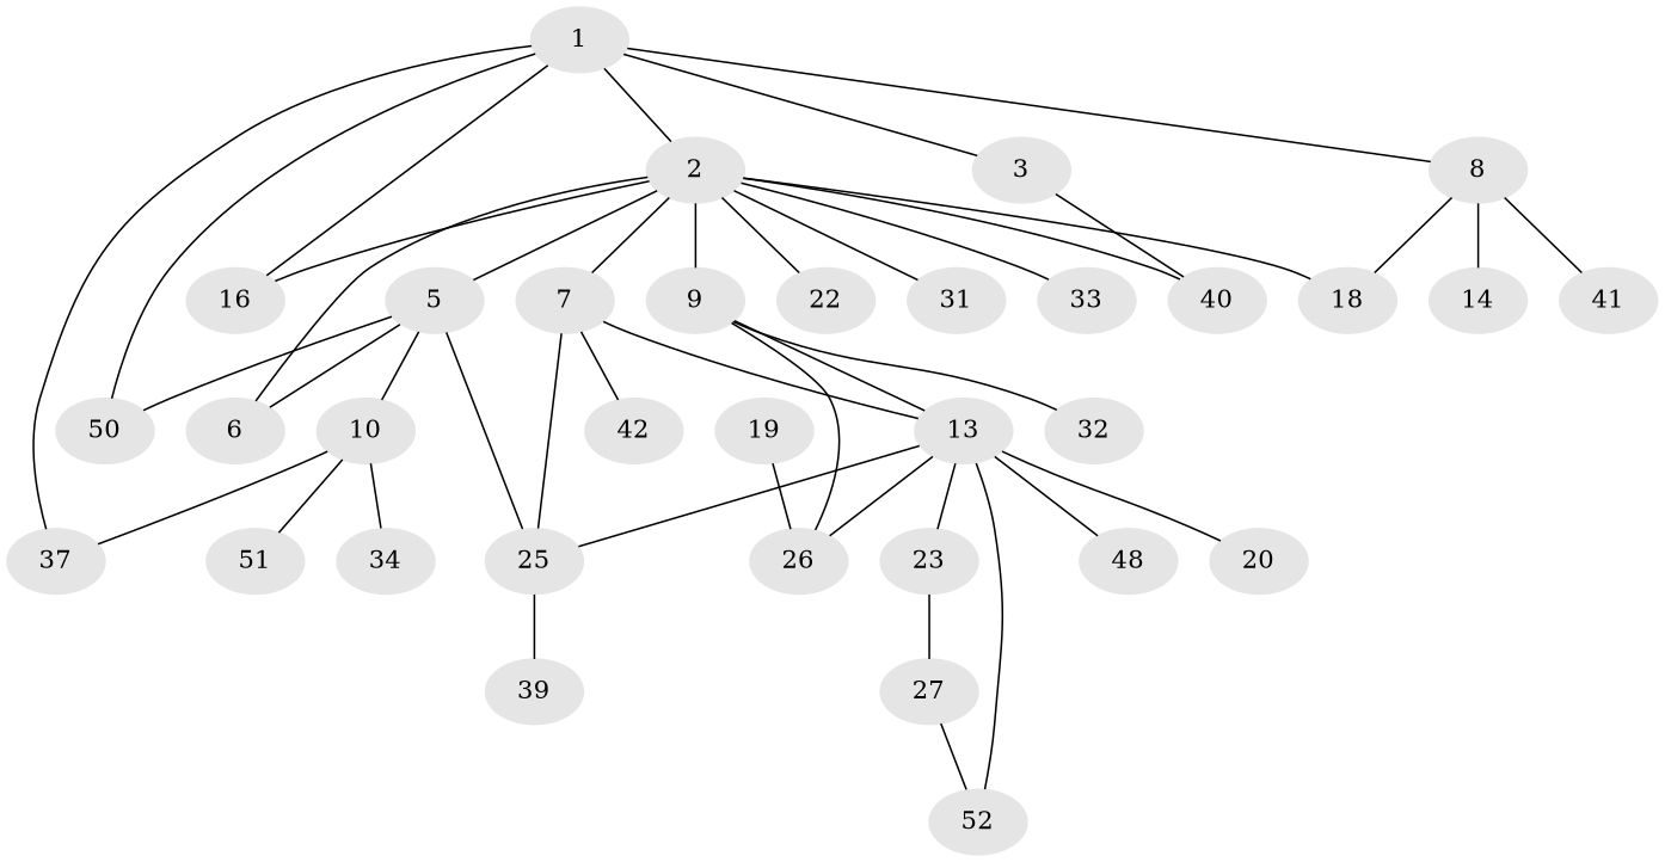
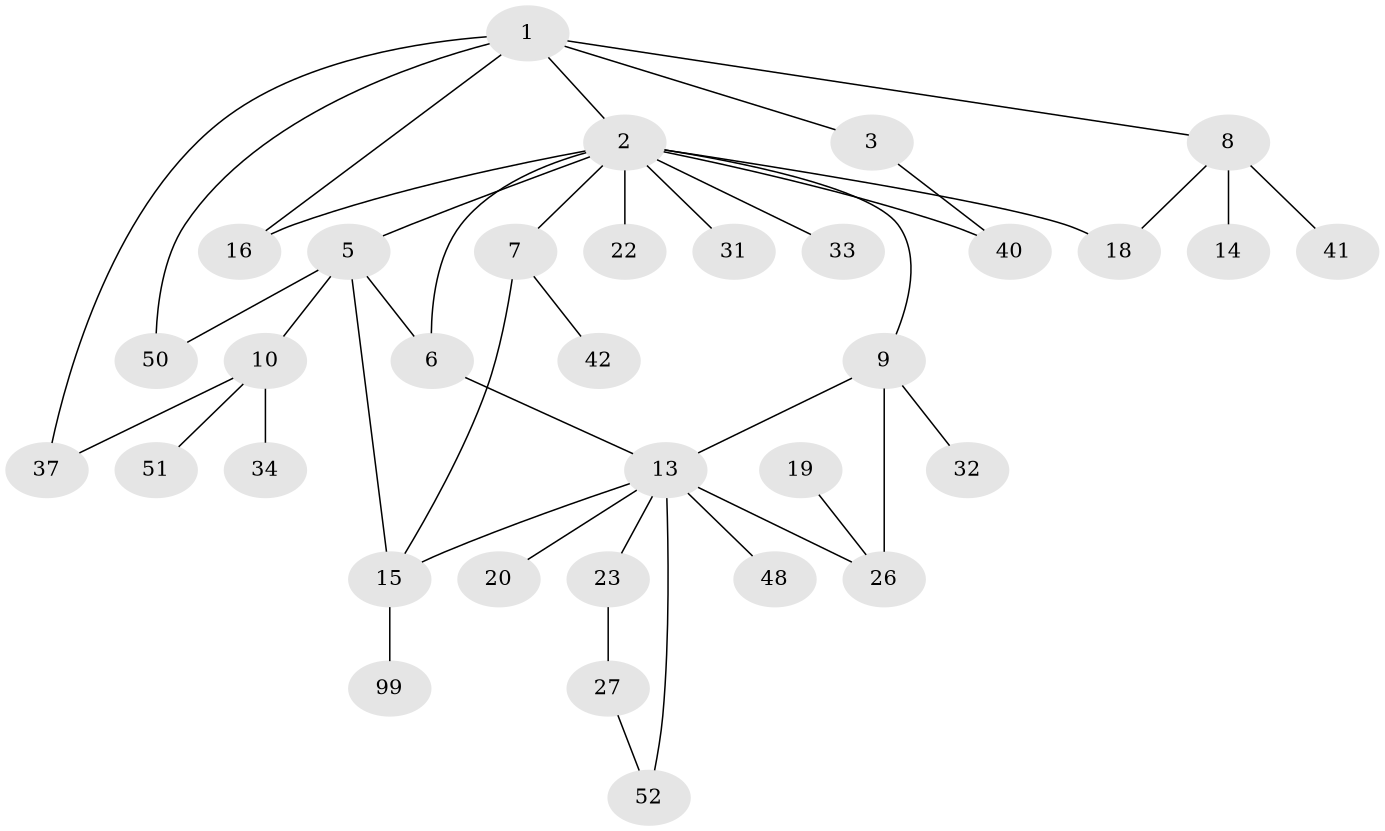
  graph {
    node [color=gray90 style=filled]
    1 [super="+11"]
    2 [super="+4"]
    3 [super="+17"]
    8 [super="+21"]
    16 [super="+29"]
    37
    50
    5 [super="+12"]
    6 [super="+30"]
    7 [super="+35"]
    9 [super="+45"]
    18 [super="+49"]
    22
    31
    33
    40
    14 [super="+15"]
    41
    10 [super="+24"]
-   25 [super="+47"]
+   25 [super="+47" label=15]
    13 [super="+28"]
    42
    26 [super="+46"]
    32
    19 [super="+43"]
    34
    51 [super="+53"]
-   39
+   39 [label=99]
    20
    23 [super="+38"]
    48
    52
    27 [super="+36"]
    1 -- 2
    1 -- 3
    1 -- 8
    1 -- 16
    1 -- 37
    1 -- 50
    2 -- 16
    2 -- 5
    2 -- 6
    2 -- 7
    2 -- 9
    2 -- 18
    2 -- 22
    2 -- 31
    2 -- 33
    2 -- 40
    3 -- 40
    8 -- 18
    8 -- 14 [weight=2]
    8 -- 41
    5 -- 50
    5 -- 6
    5 -- 10
    5 -- 25
-   7 -- 13
+   6 -- 13
    7 -- 25
    7 -- 42
    9 -- 13
    9 -- 26 [weight=2]
    9 -- 32
    10 -- 37
    10 -- 34
    10 -- 51
    25 -- 39
    13 -- 25
    13 -- 26
    13 -- 20
    13 -- 23
    13 -- 48
    13 -- 52
    19 -- 26
    23 -- 27
    27 -- 52
  }
